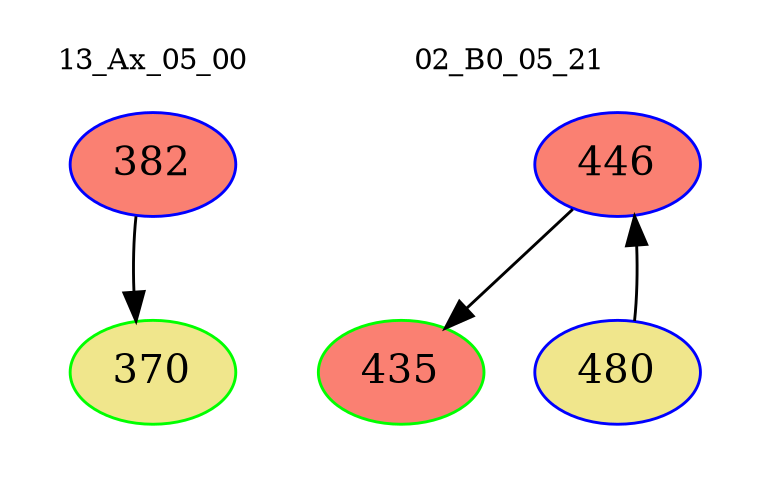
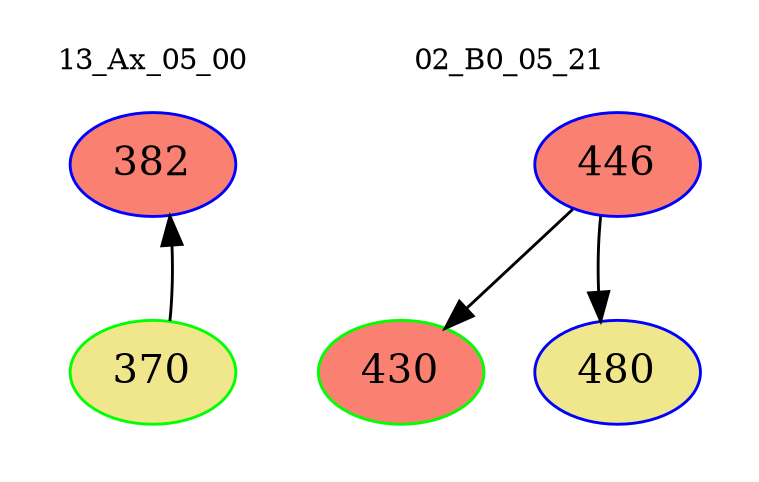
  digraph {
    node [color=blue fillcolor=salmon style=filled]
    edge [color=black]
    n1 [label=382]
    n2 [color=green fillcolor=khaki label=370]
    n3 [label=446]
-   n4 [color=green label=435]
+   n4 [color=green label=430]
    n5 [fillcolor=khaki label=480]
    subgraph cluster_1 {
      color=white
      fontsize=10
      label="13_Ax_05_00"
      n1
      n2
    }
    subgraph cluster_2 {
      color=white
      fontsize=10
      label="02_B0_05_21"
      n3
      n4
      n5
    }
-   n1 -> n2
+   n2 -> n1
    n3 -> n4
-   n5 -> n3
+   n3 -> n5
  }
